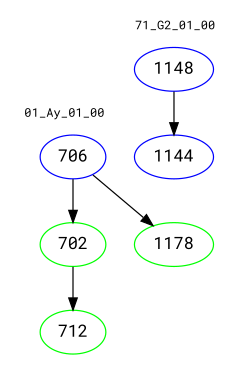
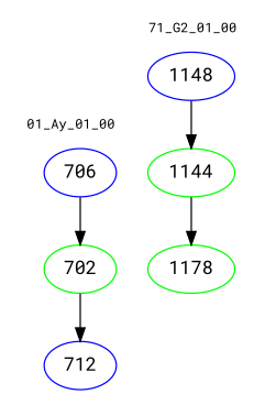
  digraph {
    fontname="Roboto Mono"
    node [color=green fontname="Roboto Mono"]
    edge [color=black fontname="Roboto Mono"]
    n1 [color=blue label=706]
    n2 [label=702]
-   n3 [label=712]
+   n3 [color=blue label=712]
    n4 [color=blue label=1148]
-   n5 [color=blue label=1144]
+   n5 [label=1144]
    n6 [label=1178]
    subgraph cluster_1 {
      color=white
      fontsize=10
      label="01_Ay_01_00"
      n1
      n2
      n3
    }
    subgraph cluster_2 {
      color=white
      fontsize=10
      label="71_G2_01_00"
      n4
      n5
      n6
    }
    n1 -> n2
    n2 -> n3
    n4 -> n5
-   n1 -> n6
+   n5 -> n6
  }
